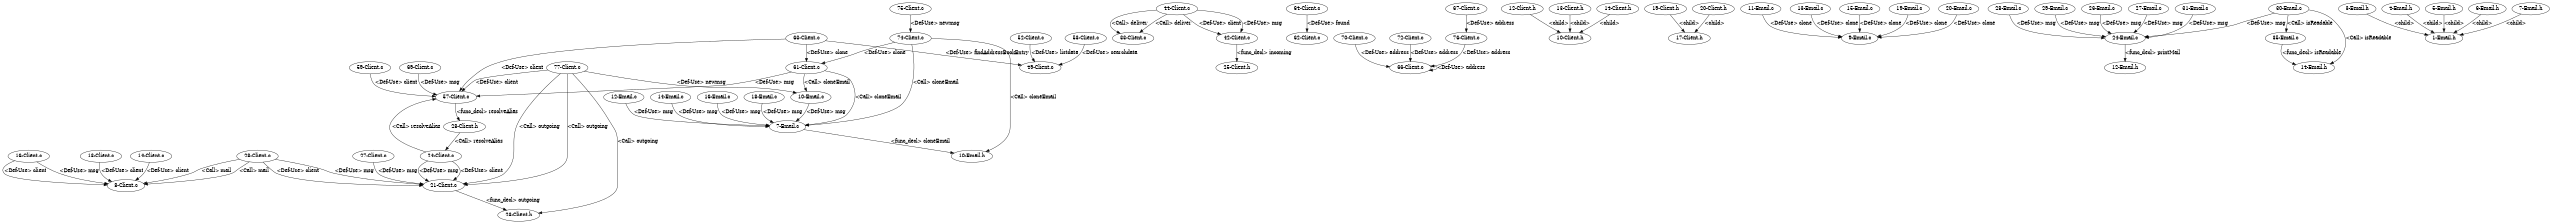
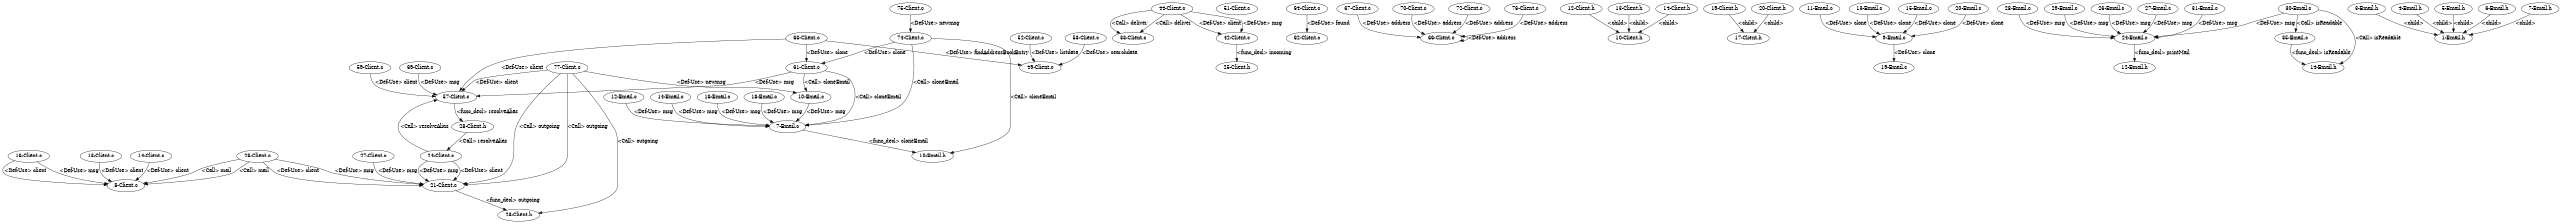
  digraph {
    n1 [label="8-Client.c"]
    n2 [label="13-Client.c"]
    n3 [label="14-Client.c"]
    n4 [label="16-Client.c"]
    n5 [label="21-Client.c"]
    n6 [label="23-Client.h"]
    n7 [label="24-Client.c"]
    n8 [label="57-Client.c"]
    n9 [label="28-Client.h"]
    n10 [label="27-Client.c"]
    n11 [label="28-Client.c"]
    n12 [label="33-Client.c"]
    n13 [label="42-Client.c"]
    n14 [label="25-Client.h"]
    n15 [label="44-Client.c"]
    n16 [label="49-Client.c"]
+   n17 [label="51-Client.c"]
    n18 [label="52-Client.c"]
    n19 [label="53-Client.c"]
    n20 [label="59-Client.c"]
    n21 [label="61-Client.c"]
    n22 [label="7-Email.c"]
    n23 [label="10-Email.c"]
    n24 [label="10-Email.h"]
    n25 [label="62-Client.c"]
    n26 [label="63-Client.c"]
    n27 [label="64-Client.c"]
    n28 [label="66-Client.c"]
    n29 [label="67-Client.c"]
    n30 [label="69-Client.c"]
    n31 [label="70-Client.c"]
    n32 [label="72-Client.c"]
    n33 [label="74-Client.c"]
    n34 [label="75-Client.c"]
    n35 [label="76-Client.c"]
    n36 [label="77-Client.c"]
    n37 [label="10-Client.h"]
    n38 [label="12-Client.h"]
    n39 [label="13-Client.h"]
    n40 [label="14-Client.h"]
    n41 [label="17-Client.h"]
    n42 [label="19-Client.h"]
    n43 [label="20-Client.h"]
    n44 [label="9-Email.c"]
    n45 [label="11-Email.c"]
    n46 [label="12-Email.c"]
    n47 [label="13-Email.c"]
    n48 [label="14-Email.c"]
    n49 [label="15-Email.c"]
    n50 [label="16-Email.c"]
    n51 [label="18-Email.c"]
    n52 [label="19-Email.c"]
    n53 [label="20-Email.c"]
    n54 [label="24-Email.c"]
    n55 [label="12-Email.h"]
    n56 [label="26-Email.c"]
    n57 [label="27-Email.c"]
    n58 [label="28-Email.c"]
    n59 [label="29-Email.c"]
    n60 [label="30-Email.c"]
    n61 [label="35-Email.c"]
    n62 [label="14-Email.h"]
    n63 [label="31-Email.c"]
    n64 [label="1-Email.h"]
    n65 [label="3-Email.h"]
    n66 [label="4-Email.h"]
    n67 [label="5-Email.h"]
    n68 [label="6-Email.h"]
    n69 [label="7-Email.h"]
    n2 -> n1 [label="<Def-Use> client"]
    n3 -> n1 [label="<Def-Use> client"]
    n4 -> n1 [label="<Def-Use> client"]
    n4 -> n1 [label="<Def-Use> msg"]
    n5 -> n6 [label="<func_decl> outgoing"]
    n7 -> n5 [label="<Def-Use> client"]
    n7 -> n5 [label="<Def-Use> msg"]
    n7 -> n8 [label="<Call> resolveAlias"]
    n8 -> n9 [label="<func_decl> resolveAlias"]
    n9 -> n7 [label="<Call> resolveAlias"]
    n10 -> n5 [label="<Def-Use> msg"]
    n11 -> n1 [label="<Call> mail"]
    n11 -> n1 [label="<Call> mail"]
    n11 -> n5 [label="<Def-Use> client"]
    n11 -> n5 [label="<Def-Use> msg"]
    n13 -> n14 [label="<func_decl> incoming"]
    n15 -> n12 [label="<Call> deliver"]
    n15 -> n12 [label="<Call> deliver"]
    n15 -> n13 [label="<Def-Use> client"]
    n15 -> n13 [label="<Def-Use> msg"]
    n18 -> n16 [label="<Def-Use> listdata"]
    n19 -> n16 [label="<Def-Use> searchdata"]
    n20 -> n8 [label="<Def-Use> client"]
    n21 -> n8 [label="<Def-Use> msg"]
    n21 -> n22 [label="<Call> cloneEmail"]
    n21 -> n23 [label="<Call> cloneEmail"]
    n22 -> n24 [label="<func_decl> cloneEmail"]
    n23 -> n22 [label="<Def-Use> msg"]
    n26 -> n8 [label="<Def-Use> client"]
    n26 -> n16 [label="<Def-Use> findAddressBookEntry"]
    n26 -> n21 [label="<Def-Use> clone"]
    n27 -> n25 [label="<Def-Use> found"]
    n28 -> n28 [label="<Def-Use> address"]
-   n29 -> n35 [label="<Def-Use> address"]
+   n29 -> n28 [label="<Def-Use> address"]
    n30 -> n8 [label="<Def-Use> msg"]
    n31 -> n28 [label="<Def-Use> address"]
    n32 -> n28 [label="<Def-Use> address"]
    n33 -> n21 [label="<Def-Use> clone"]
    n33 -> n22 [label="<Call> cloneEmail"]
    n33 -> n24 [label="<Call> cloneEmail"]
    n34 -> n33 [label="<Def-Use> newmsg"]
    n35 -> n28 [label="<Def-Use> address"]
    n36 -> n5 [label="<Call> outgoing"]
    n36 -> n5 [label="<Call> outgoing"]
    n36 -> n6 [label="<Call> outgoing"]
    n36 -> n8 [label="<Def-Use> client"]
    n36 -> n23 [label="<Def-Use> newmsg"]
    n38 -> n37 [label="<child>"]
    n39 -> n37 [label="<child>"]
    n40 -> n37 [label="<child>"]
    n42 -> n41 [label="<child>"]
    n43 -> n41 [label="<child>"]
    n45 -> n44 [label="<Def-Use> clone"]
    n46 -> n22 [label="<Def-Use> msg"]
    n47 -> n44 [label="<Def-Use> clone"]
    n48 -> n22 [label="<Def-Use> msg"]
    n49 -> n44 [label="<Def-Use> clone"]
    n50 -> n22 [label="<Def-Use> msg"]
    n51 -> n22 [label="<Def-Use> msg"]
-   n52 -> n44 [label="<Def-Use> clone"]
+   n44 -> n52 [label="<Def-Use> clone"]
    n53 -> n44 [label="<Def-Use> clone"]
    n54 -> n55 [label="<func_decl> printMail"]
    n56 -> n54 [label="<Def-Use> msg"]
    n57 -> n54 [label="<Def-Use> msg"]
    n58 -> n54 [label="<Def-Use> msg"]
    n59 -> n54 [label="<Def-Use> msg"]
    n60 -> n54 [label="<Def-Use> msg"]
    n60 -> n61 [label="<Call> isReadable"]
    n60 -> n62 [label="<Call> isReadable"]
    n61 -> n62 [label="<func_decl> isReadable"]
    n63 -> n54 [label="<Def-Use> msg"]
    n65 -> n64 [label="<child>"]
    n66 -> n64 [label="<child>"]
    n67 -> n64 [label="<child>"]
    n68 -> n64 [label="<child>"]
    n69 -> n64 [label="<child>"]
  }
